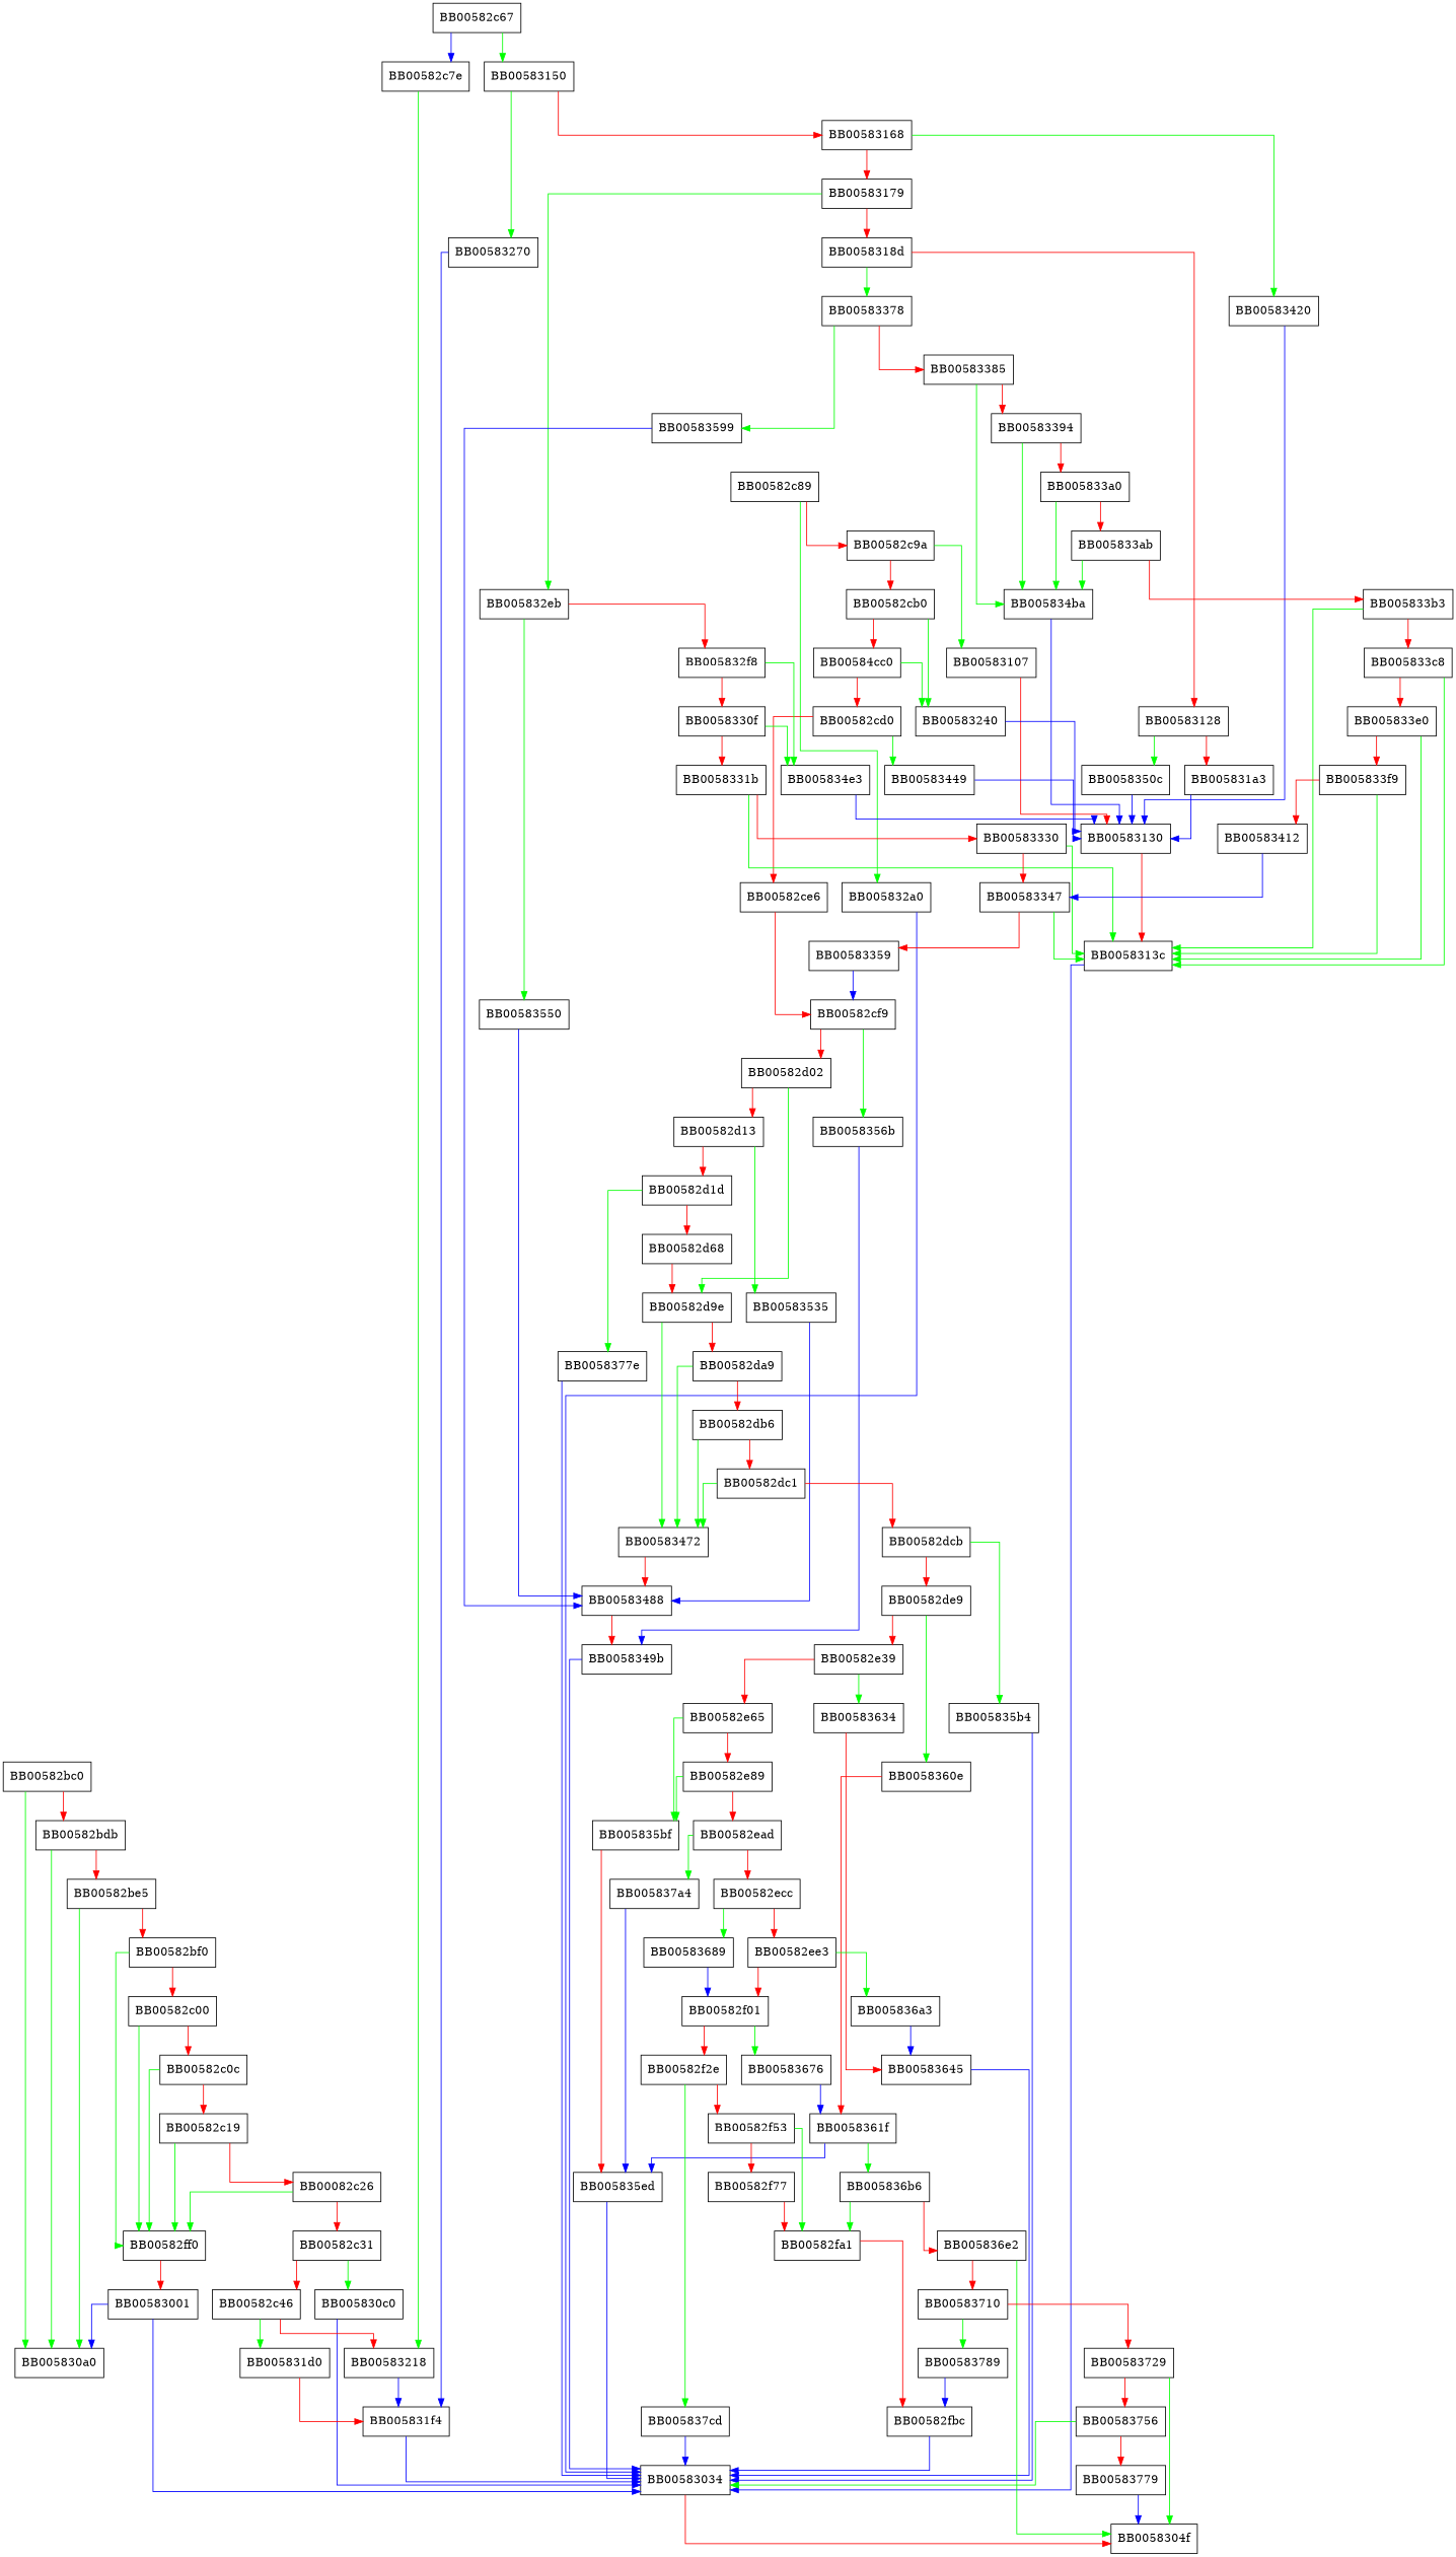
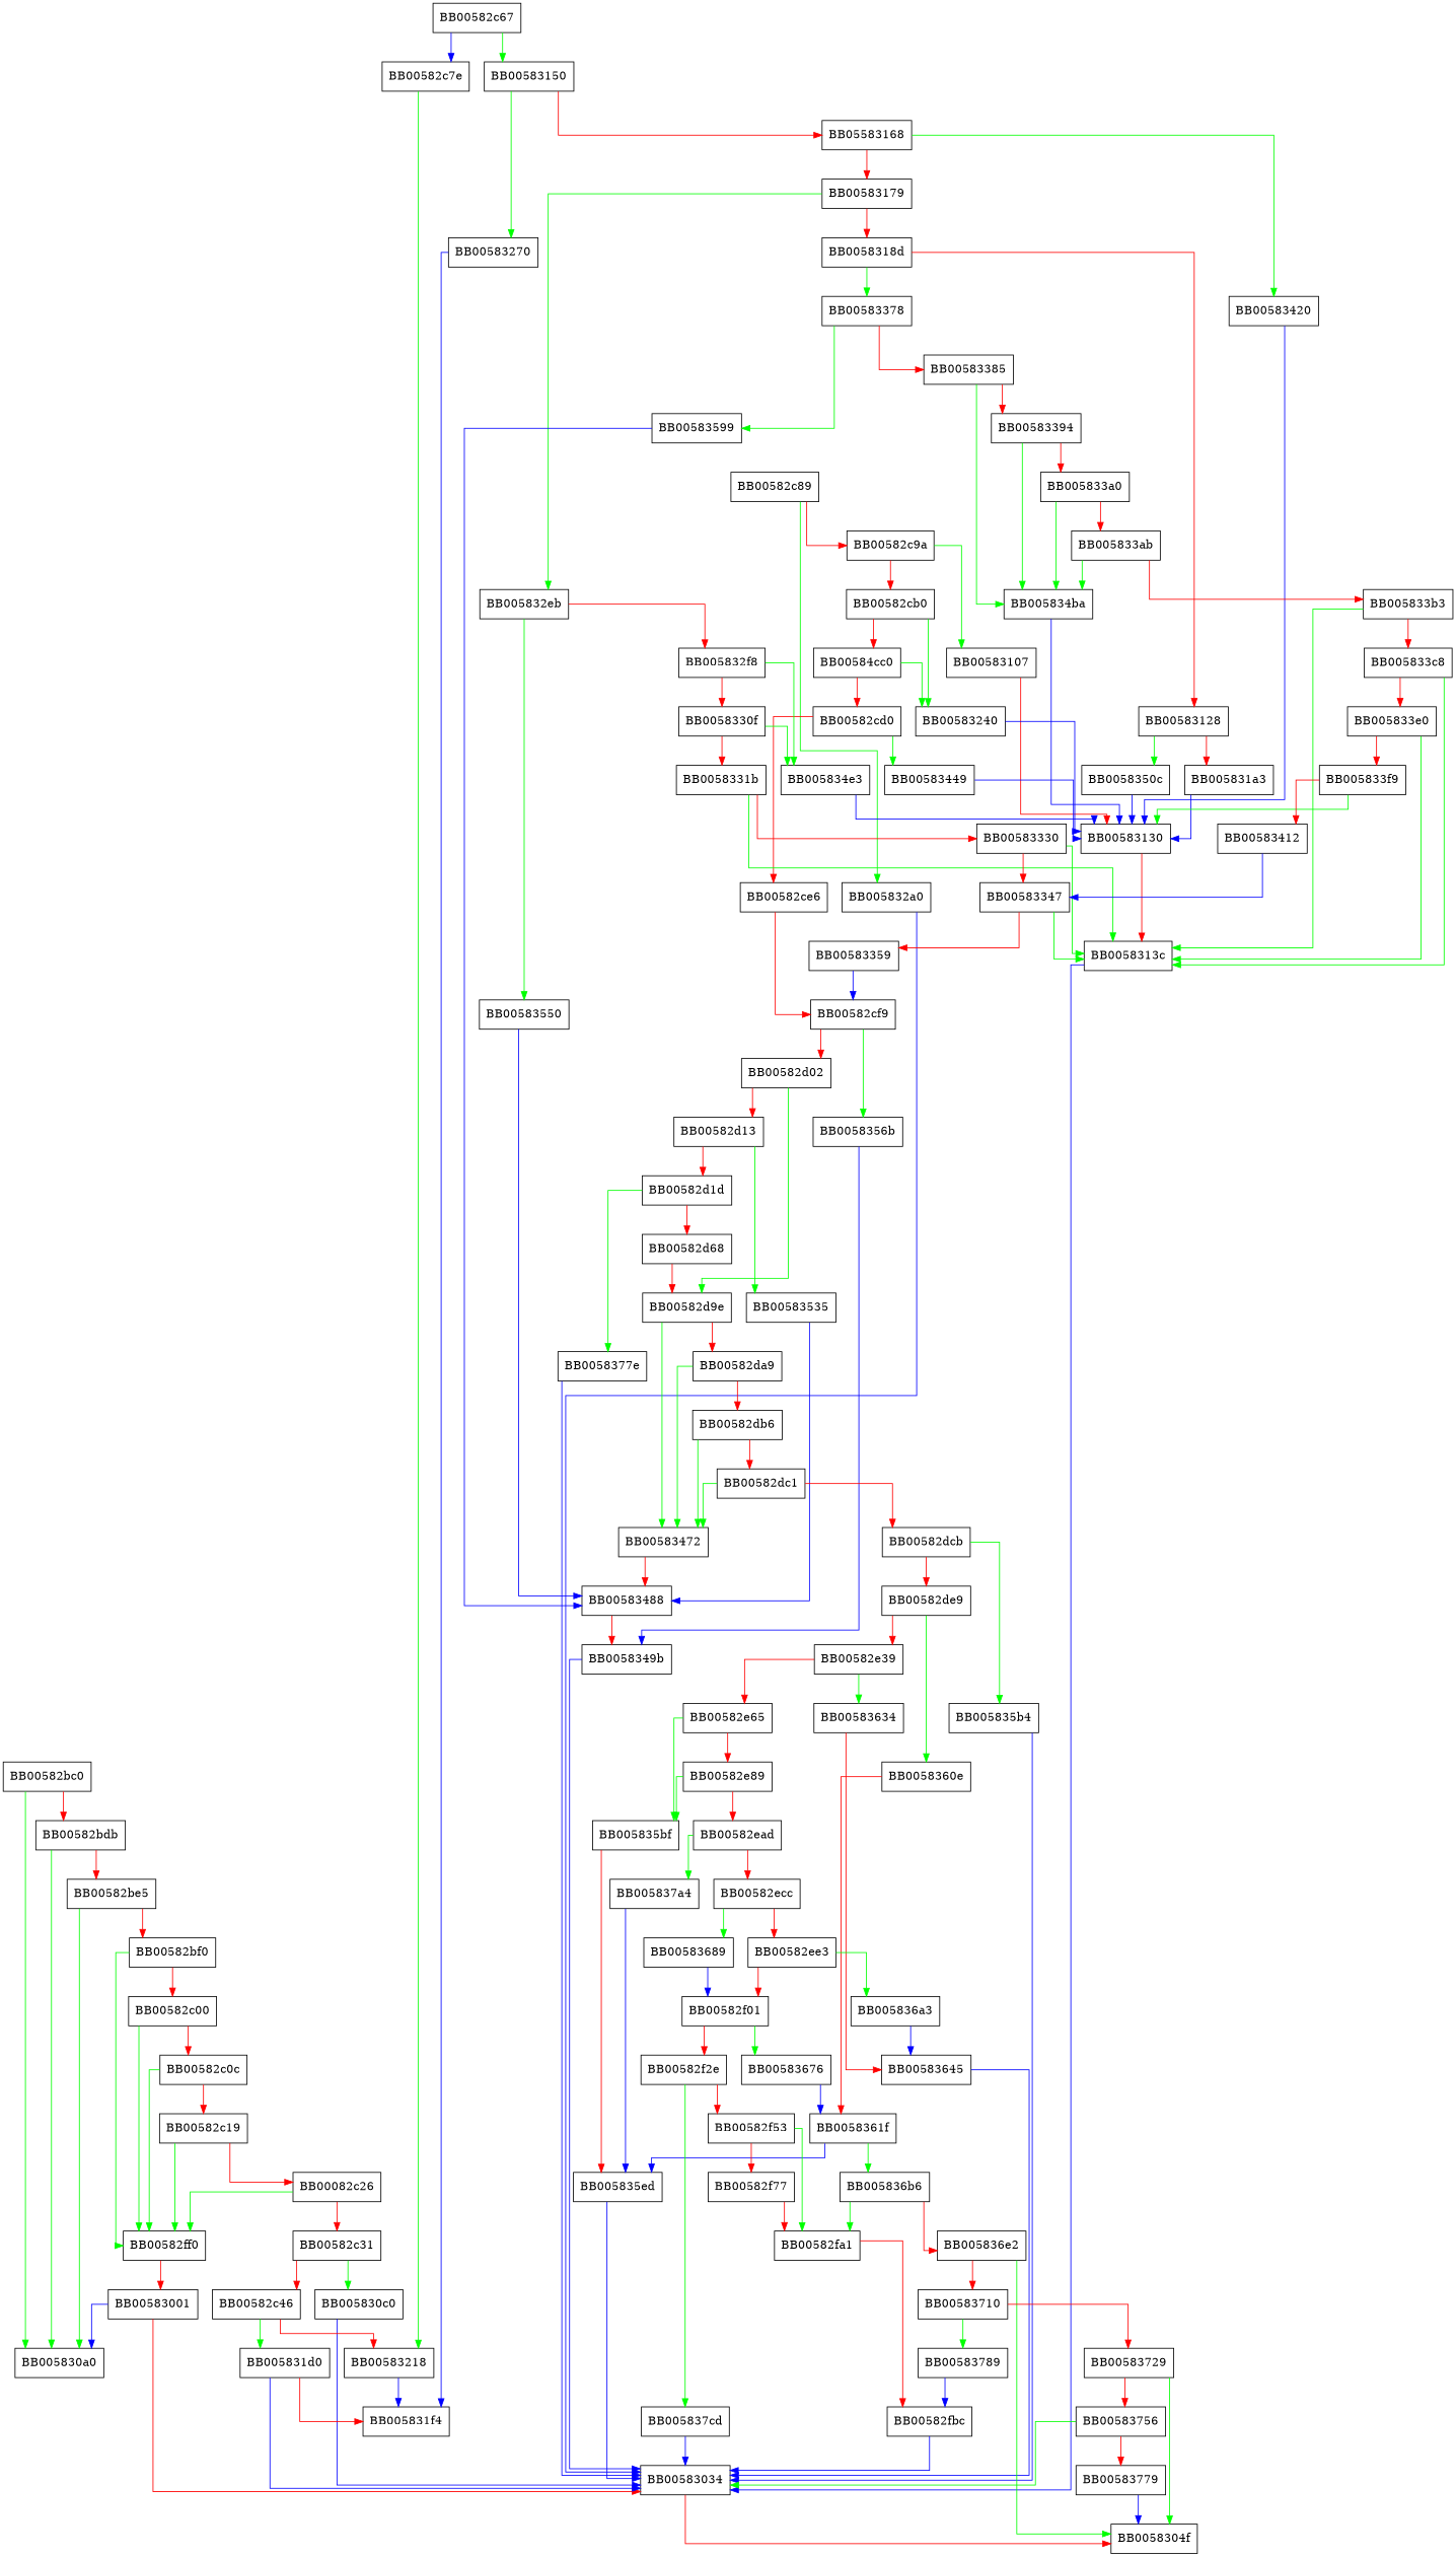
  digraph {
    splines=ortho
    node [shape=box]
    edge [color=red]
    BB00582bc0
    BB005830a0
    BB00582bdb
    BB00582be5
    BB00583001
    BB00583034
    BB00582bf0
    BB00582ff0
    BB00582c00
    BB00582c0c
    BB00582c19
    n12 [label=BB00082c26]
    BB00582c31
    BB005830c0
    BB00582c46
    BB005831d0
    BB00583218
    BB0058304f
    BB005831f4
    BB00582c67
    BB00583150
    BB00582c7e
    BB00583270
-   BB00583168
+   BB00583168 [label=BB05583168]
    BB00583420
    BB00583179
    BB00582c89
    BB005832a0
    BB00582c9a
    BB00583107
    BB00582cb0
    BB00583130
    BB00583240
    n34 [label=BB00584cc0]
    BB0058313c
    BB00582cd0
    BB00583449
    BB00582ce6
    BB00582cf9
    BB0058356b
    BB00582d02
    BB0058349b
    BB00582d9e
    BB00582d13
    BB00583472
    BB00582da9
    BB00583535
    BB00582d1d
    BB00583488
    BB00582db6
    BB0058377e
    BB00582d68
    BB00582dc1
    BB00582dcb
    BB005835b4
    BB00582de9
    BB0058360e
    BB00582e39
    BB0058361f
    BB00583634
    BB00582e65
    BB005835ed
    BB005836b6
    BB00583645
    BB005835bf
    BB00582e89
    BB00582ead
    BB005837a4
    BB00582ecc
    BB00583689
    BB00582ee3
    BB00582f01
    BB005836a3
    BB00583676
    BB00582f2e
    BB005837cd
    BB00582f53
    BB00582fa1
    BB00582f77
    BB00582fbc
    BB005836e2
    BB00583710
    BB005832eb
    BB0058318d
    BB00583550
    BB005832f8
    BB00583378
    n88 [label=BB00583128]
    BB005834e3
    BB0058330f
    BB00583599
    BB00583385
    BB0058350c
    BB005831a3
    BB005834ba
    BB00583394
    BB0058331b
    BB00583330
    BB00583347
    BB00583359
    BB005833a0
    BB005833ab
    BB005833b3
    BB005833c8
    BB005833e0
    BB005833f9
    BB00583412
    BB00583789
    BB00583729
    BB00583756
    BB00583779
    BB00582bc0 -> BB005830a0 [color=green]
    BB00582bc0 -> BB00582bdb
    BB00582bdb -> BB005830a0 [color=green]
    BB00582bdb -> BB00582be5
    BB00582be5 -> BB005830a0 [color=green]
    BB00582be5 -> BB00582bf0
    BB00583001 -> BB005830a0 [color=blue]
-   BB00583001 -> BB00583034 [color=blue]
+   BB00583001 -> BB00583034
    BB00583034 -> BB0058304f
    BB00582bf0 -> BB00582ff0 [color=green]
    BB00582bf0 -> BB00582c00
    BB00582ff0 -> BB00583001
    BB00582c00 -> BB00582ff0 [color=green]
    BB00582c00 -> BB00582c0c
    BB00582c0c -> BB00582ff0 [color=green]
    BB00582c0c -> BB00582c19
    BB00582c19 -> BB00582ff0 [color=green]
    BB00582c19 -> n12
    n12 -> BB00582ff0 [color=green]
    n12 -> BB00582c31
    BB00582c31 -> BB005830c0 [color=green]
    BB00582c31 -> BB00582c46
    BB005830c0 -> BB00583034 [color=blue]
    BB00582c46 -> BB005831d0 [color=green]
    BB00582c46 -> BB00583218
    BB005831d0 -> BB005831f4
    BB00583218 -> BB005831f4 [color=blue]
-   BB005831f4 -> BB00583034 [color=blue]
+   BB005831d0 -> BB00583034 [color=blue]
    BB00582c67 -> BB00583150 [color=green]
    BB00582c67 -> BB00582c7e [color=blue]
    BB00583150 -> BB00583270 [color=green]
    BB00583150 -> BB00583168
    BB00582c7e -> BB00583218 [color=green]
    BB00583270 -> BB005831f4 [color=blue]
    BB00583168 -> BB00583420 [color=green]
    BB00583168 -> BB00583179
    BB00583420 -> BB00583130 [color=blue]
    BB00583179 -> BB005832eb [color=green]
    BB00583179 -> BB0058318d
    BB00582c89 -> BB005832a0 [color=green]
    BB00582c89 -> BB00582c9a
    BB005832a0 -> BB00583034 [color=blue]
    BB00582c9a -> BB00583107 [color=green]
    BB00582c9a -> BB00582cb0
    BB00583107 -> BB00583130
    BB00582cb0 -> BB00583240 [color=green]
    BB00582cb0 -> n34
    BB00583130 -> BB0058313c
    BB00583240 -> BB00583130 [color=blue]
    n34 -> BB00583240 [color=green]
    n34 -> BB00582cd0
    BB0058313c -> BB00583034 [color=blue]
    BB00582cd0 -> BB00583449 [color=green]
    BB00582cd0 -> BB00582ce6
    BB00583449 -> BB00583130 [color=blue]
    BB00582ce6 -> BB00582cf9
    BB00582cf9 -> BB0058356b [color=green]
    BB00582cf9 -> BB00582d02
    BB0058356b -> BB0058349b [color=blue]
    BB00582d02 -> BB00582d9e [color=green]
    BB00582d02 -> BB00582d13
    BB0058349b -> BB00583034 [color=blue]
    BB00582d9e -> BB00583472 [color=green]
    BB00582d9e -> BB00582da9
    BB00582d13 -> BB00583535 [color=green]
    BB00582d13 -> BB00582d1d
    BB00583472 -> BB00583488
    BB00582da9 -> BB00583472 [color=green]
    BB00582da9 -> BB00582db6
    BB00583535 -> BB00583488 [color=blue]
    BB00582d1d -> BB0058377e [color=green]
    BB00582d1d -> BB00582d68
    BB00583488 -> BB0058349b
    BB00582db6 -> BB00583472 [color=green]
    BB00582db6 -> BB00582dc1
    BB0058377e -> BB00583034 [color=blue]
    BB00582d68 -> BB00582d9e
    BB00582dc1 -> BB00583472 [color=green]
    BB00582dc1 -> BB00582dcb
    BB00582dcb -> BB005835b4 [color=green]
    BB00582dcb -> BB00582de9
    BB005835b4 -> BB00583034 [color=blue]
    BB00582de9 -> BB0058360e [color=green]
    BB00582de9 -> BB00582e39
    BB0058360e -> BB0058361f
    BB00582e39 -> BB00583634 [color=green]
    BB00582e39 -> BB00582e65
    BB0058361f -> BB005835ed [color=blue]
    BB0058361f -> BB005836b6 [color=green]
    BB00583634 -> BB00583645
    BB00582e65 -> BB005835bf [color=green]
    BB00582e65 -> BB00582e89
    BB005835ed -> BB00583034 [color=blue]
    BB005836b6 -> BB00582fa1 [color=green]
    BB005836b6 -> BB005836e2
    BB00583645 -> BB00583034 [color=blue]
    BB005835bf -> BB005835ed
    BB00582e89 -> BB005835bf [color=green]
    BB00582e89 -> BB00582ead
    BB00582ead -> BB005837a4 [color=green]
    BB00582ead -> BB00582ecc
    BB005837a4 -> BB005835ed [color=blue]
    BB00582ecc -> BB00583689 [color=green]
    BB00582ecc -> BB00582ee3
    BB00583689 -> BB00582f01 [color=blue]
    BB00582ee3 -> BB00582f01
    BB00582ee3 -> BB005836a3 [color=green]
    BB00582f01 -> BB00583676 [color=green]
    BB00582f01 -> BB00582f2e
    BB005836a3 -> BB00583645 [color=blue]
    BB00583676 -> BB0058361f [color=blue]
    BB00582f2e -> BB005837cd [color=green]
    BB00582f2e -> BB00582f53
    BB005837cd -> BB00583034 [color=blue]
    BB00582f53 -> BB00582fa1 [color=green]
    BB00582f53 -> BB00582f77
    BB00582fa1 -> BB00582fbc
    BB00582f77 -> BB00582fa1
    BB00582fbc -> BB00583034 [color=blue]
    BB005836e2 -> BB0058304f [color=green]
    BB005836e2 -> BB00583710
    BB00583710 -> BB00583789 [color=green]
    BB00583710 -> BB00583729
    BB005832eb -> BB00583550 [color=green]
    BB005832eb -> BB005832f8
    BB0058318d -> BB00583378 [color=green]
    BB0058318d -> n88
    BB00583550 -> BB00583488 [color=blue]
    BB005832f8 -> BB005834e3 [color=green]
    BB005832f8 -> BB0058330f
    BB00583378 -> BB00583599 [color=green]
    BB00583378 -> BB00583385
    n88 -> BB0058350c [color=green]
    n88 -> BB005831a3
    BB005834e3 -> BB00583130 [color=blue]
    BB0058330f -> BB005834e3 [color=green]
    BB0058330f -> BB0058331b
    BB00583599 -> BB00583488 [color=blue]
    BB00583385 -> BB005834ba [color=green]
    BB00583385 -> BB00583394
    BB0058350c -> BB00583130 [color=blue]
    BB005831a3 -> BB00583130 [color=blue]
    BB005834ba -> BB00583130 [color=blue]
    BB00583394 -> BB005834ba [color=green]
    BB00583394 -> BB005833a0
    BB0058331b -> BB0058313c [color=green]
    BB0058331b -> BB00583330
    BB00583330 -> BB0058313c [color=green]
    BB00583330 -> BB00583347
    BB00583347 -> BB0058313c [color=green]
    BB00583347 -> BB00583359
    BB00583359 -> BB00582cf9 [color=blue]
    BB005833a0 -> BB005834ba [color=green]
    BB005833a0 -> BB005833ab
    BB005833ab -> BB005834ba [color=green]
    BB005833ab -> BB005833b3
    BB005833b3 -> BB0058313c [color=green]
    BB005833b3 -> BB005833c8
    BB005833c8 -> BB0058313c [color=green]
    BB005833c8 -> BB005833e0
    BB005833e0 -> BB0058313c [color=green]
    BB005833e0 -> BB005833f9
-   BB005833f9 -> BB0058313c [color=green]
+   BB005833f9 -> BB00583130 [color=green]
    BB005833f9 -> BB00583412
    BB00583412 -> BB00583347 [color=blue]
    BB00583789 -> BB00582fbc [color=blue]
    BB00583729 -> BB0058304f [color=green]
    BB00583729 -> BB00583756
    BB00583756 -> BB00583034 [color=green]
    BB00583756 -> BB00583779
    BB00583779 -> BB0058304f [color=blue]
  }
